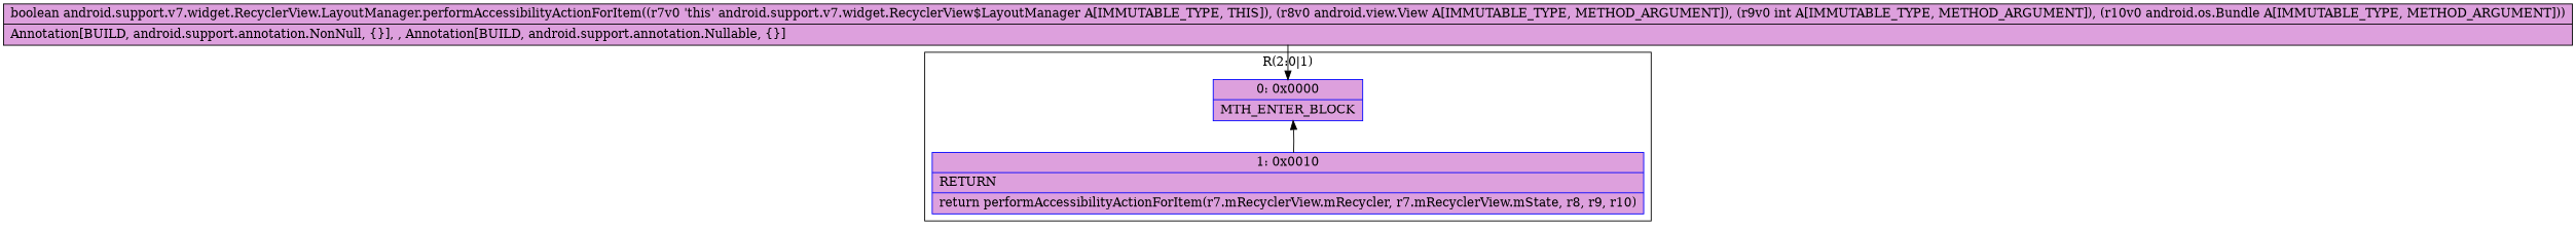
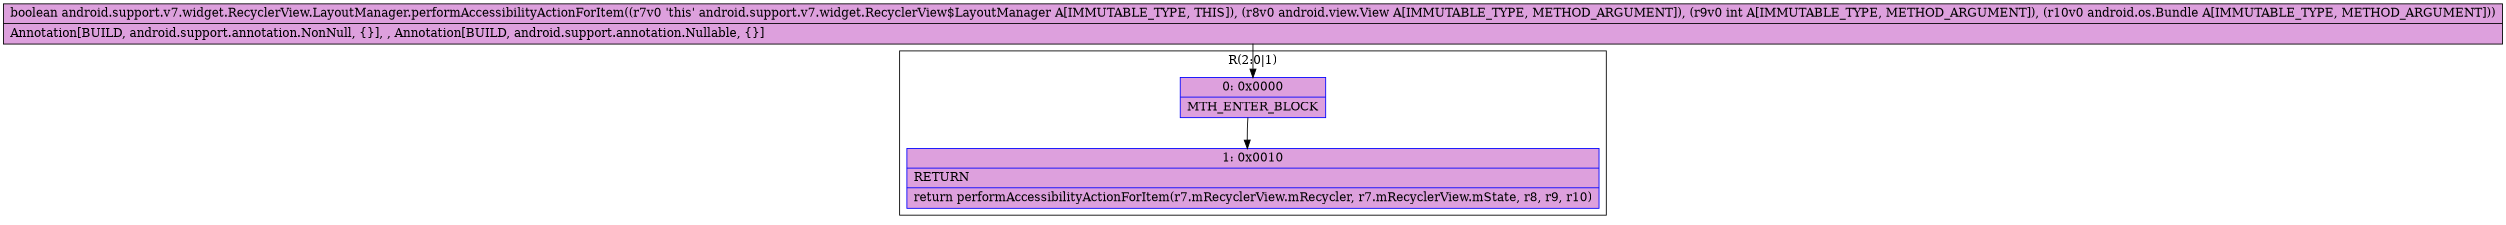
  digraph {
    node [color=blue shape=record style=filled fillcolor=plum]
    edge [arrowhead=normal]
    n1 [label="{0\:\ 0x0000|MTH_ENTER_BLOCK\l}"]
    n2 [label="{1\:\ 0x0010|RETURN\l|return performAccessibilityActionForItem(r7.mRecyclerView.mRecycler, r7.mRecyclerView.mState, r8, r9, r10)\l}"]
    n3 [label="{boolean android.support.v7.widget.RecyclerView.LayoutManager.performAccessibilityActionForItem((r7v0 'this' android.support.v7.widget.RecyclerView$LayoutManager A[IMMUTABLE_TYPE, THIS]), (r8v0 android.view.View A[IMMUTABLE_TYPE, METHOD_ARGUMENT]), (r9v0 int A[IMMUTABLE_TYPE, METHOD_ARGUMENT]), (r10v0 android.os.Bundle A[IMMUTABLE_TYPE, METHOD_ARGUMENT]))  | Annotation[BUILD, android.support.annotation.NonNull, \{\}], , Annotation[BUILD, android.support.annotation.Nullable, \{\}]\l}" color=""]
    subgraph cluster_1 {
      label="R(2:0|1)"
      n1
      n2
    }
-   n2 -> n1
+   n1 -> n2
    n3 -> n1
  }
